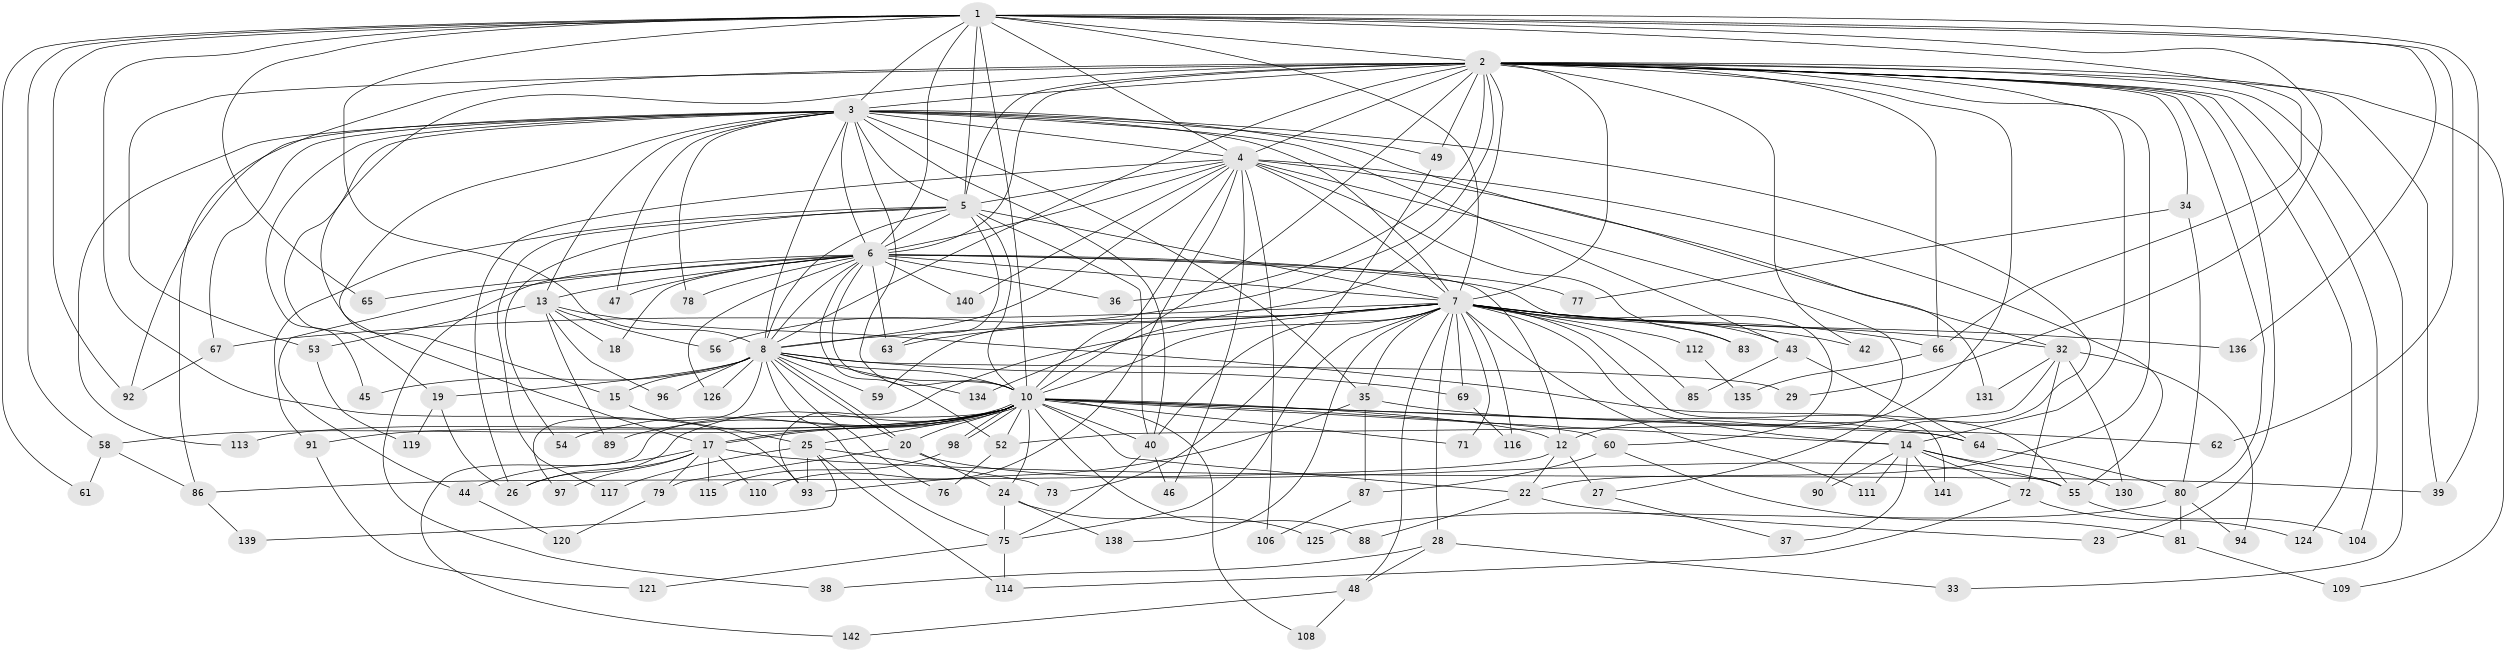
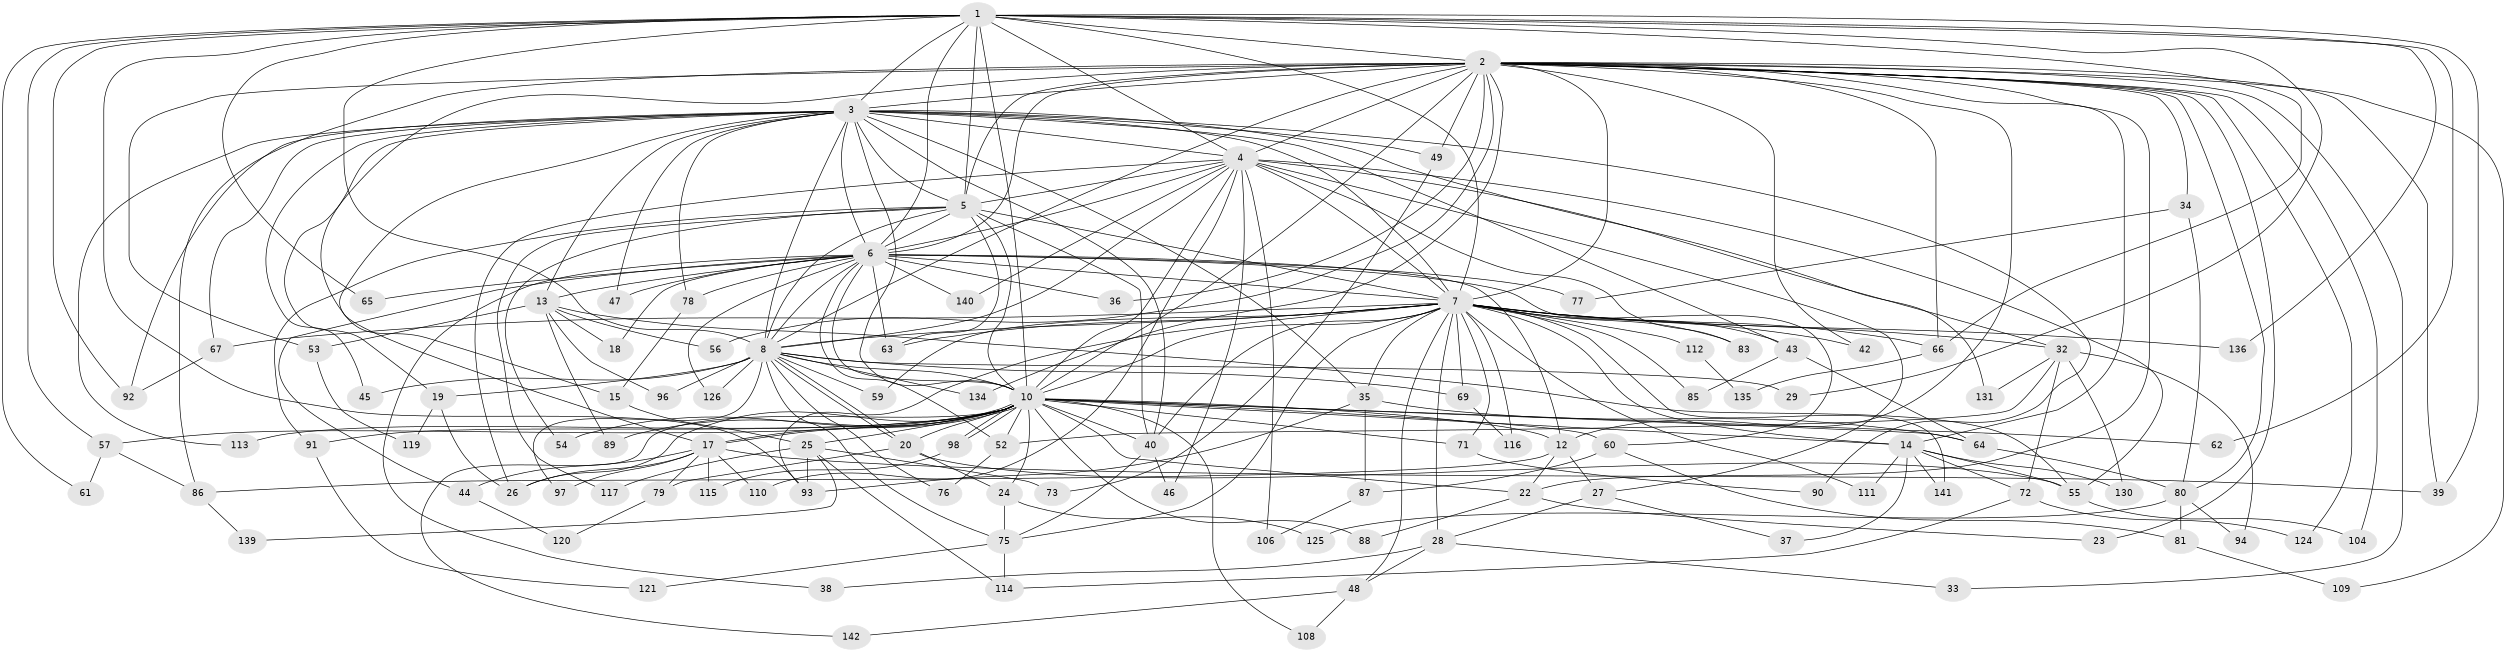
  graph {
    fontname="DejaVu Sans"
    node [color=gray90 fontname="DejaVu Sans" style=filled]
    edge [fontname="DejaVu Sans"]
    1 [super="+123"]
    2 [super="+9"]
    3 [super="+21"]
    4 [super="+128"]
    5 [super="+70"]
    6 [super="+16"]
    7 [super="+11"]
    8 [super="+122"]
    10 [super="+30"]
    29
    39 [super="+129"]
-   58
+   58 [label=57]
    61
    62
    65
    66 [super="+137"]
    92 [super="+127"]
    93 [super="+103"]
    136
    12 [super="+82"]
    14 [super="+105"]
    15
    22 [super="+51"]
    23
    33
    34
    36
    42
    49
    53
    56
    80 [super="+118"]
    86 [super="+133"]
    104
    109
    124
    134
    13 [super="+74"]
    17 [super="+31"]
    19
    35
    40 [super="+57"]
    43 [super="+101"]
    45
    47
    67
    78
    90
    113
    131
    26 [super="+84"]
    27
    32 [super="+50"]
    46
    55 [super="+107"]
    83
    106
    110
    140
    54
    63 [super="+99"]
    91
    117
    18
    38
    44
    52 [super="+68"]
    60
    77
    126
    112
    28
    48
    59
    69
    71
    75 [super="+100"]
    85
    111
    116
-   138
    141
    20 [super="+41"]
    76
    96
    97
    24 [super="+95"]
    25 [super="+102"]
    64
    88
    89
    98
    108
    142
    135
    37
    72
    130
    73
    119
    125
    94
    81
    139
    79
    115
    87
    121
    120
    114 [super="+132"]
    1 -- 2 [weight=2]
    1 -- 3
    1 -- 4
    1 -- 5
    1 -- 6 [weight=2]
    1 -- 7
    1 -- 8
    1 -- 10
    1 -- 29
    1 -- 39
    1 -- 58
    1 -- 61
    1 -- 62
    1 -- 65
    1 -- 66
    1 -- 92
    1 -- 93
    1 -- 136
    2 -- 3 [weight=2]
    2 -- 4 [weight=2]
    2 -- 5 [weight=2]
    2 -- 6 [weight=2]
    2 -- 7 [weight=2]
    2 -- 8 [weight=3]
    2 -- 10 [weight=2]
    2 -- 39
    2 -- 66
    2 -- 12
    2 -- 14
    2 -- 15
    2 -- 22
    2 -- 23
    2 -- 33
    2 -- 34 [weight=2]
    2 -- 36
    2 -- 42
    2 -- 49
    2 -- 53
    2 -- 56
    2 -- 80
    2 -- 86
    2 -- 104
    2 -- 109
    2 -- 124
    2 -- 134
    3 -- 4
    3 -- 5
    3 -- 6 [weight=2]
    3 -- 7
    3 -- 8
    3 -- 10
    3 -- 92
    3 -- 49
    3 -- 13
    3 -- 17
    3 -- 19
    3 -- 35
    3 -- 40
    3 -- 43
    3 -- 45
    3 -- 47
    3 -- 67
    3 -- 78
    3 -- 90
    3 -- 113
    3 -- 131
    4 -- 5
    4 -- 6
    4 -- 7
    4 -- 8
    4 -- 10
    4 -- 26
    4 -- 27
    4 -- 32
    4 -- 46
    4 -- 55
    4 -- 83
    4 -- 106
    4 -- 110
    4 -- 140
    5 -- 6
    5 -- 7
    5 -- 8
    5 -- 10
    5 -- 40
    5 -- 54
    5 -- 63
    5 -- 91
    5 -- 117
    6 -- 7
    6 -- 8
    6 -- 10
    6 -- 65
    6 -- 12
    6 -- 36
    6 -- 13
    6 -- 47
    6 -- 78
    6 -- 140
    6 -- 63
    6 -- 18
    6 -- 38
    6 -- 44
    6 -- 52
    6 -- 60
    6 -- 77
    6 -- 126
    7 -- 8
    7 -- 10 [weight=2]
    7 -- 66
    7 -- 93
    7 -- 136
    7 -- 14
    7 -- 42
    7 -- 35
    7 -- 40
    7 -- 43
    7 -- 67
    7 -- 32 [weight=2]
    7 -- 83
    7 -- 63
    7 -- 112
    7 -- 28
    7 -- 48
    7 -- 59
    7 -- 69
    7 -- 71
    7 -- 75
    7 -- 85
    7 -- 111
    7 -- 116
-   7 -- 138
    7 -- 141
    8 -- 10
    8 -- 29
-   8 -- 15
+   78 -- 15
    8 -- 134
    8 -- 19
    8 -- 45
    8 -- 126
    8 -- 59
    8 -- 69
    8 -- 75
    8 -- 20
    8 -- 20
    8 -- 76
    8 -- 96
    8 -- 97
    10 -- 58
    10 -- 62
    10 -- 12
    10 -- 14
    10 -- 22 [weight=2]
    10 -- 17
    10 -- 17
    10 -- 40
    10 -- 113
    10 -- 26
    10 -- 54
    10 -- 91
    10 -- 52
    10 -- 60
    10 -- 71
    10 -- 20
    10 -- 24
    10 -- 25
    10 -- 64
    10 -- 88
    10 -- 89
    10 -- 98
    10 -- 98
    10 -- 108
    10 -- 142
    58 -- 61
    58 -- 86
    66 -- 135
    12 -- 22
    12 -- 86
    12 -- 27
-   14 -- 90
+   71 -- 90
    14 -- 55
    14 -- 111
    14 -- 141
    14 -- 37
    14 -- 72
    14 -- 130
    15 -- 25
    22 -- 23
    22 -- 88
    34 -- 80
    34 -- 77
    49 -- 73
    53 -- 119
    80 -- 125
    80 -- 94
    80 -- 81
    86 -- 139
    13 -- 53
    13 -- 56
    13 -- 55
    13 -- 18
    13 -- 96
    13 -- 89
    17 -- 39
    17 -- 26
    17 -- 110
    17 -- 44
    17 -- 97
    17 -- 79
    17 -- 115
    19 -- 26
    19 -- 119
    35 -- 93
    35 -- 64
    35 -- 87
    40 -- 46
    40 -- 75
    43 -- 85
    43 -- 64
    67 -- 92
+   27 -- 28
    27 -- 37
    32 -- 131
    32 -- 52
    32 -- 72
    32 -- 130
    32 -- 94
    55 -- 104
    91 -- 121
    44 -- 120
    52 -- 76
    60 -- 81
    60 -- 87
    112 -- 135
    28 -- 33
    28 -- 38
    28 -- 48
    48 -- 108
    48 -- 142
    69 -- 116
    75 -- 121
    75 -- 114
    20 -- 55
    20 -- 24
    20 -- 79
    24 -- 75
-   24 -- 138
    24 -- 125
    25 -- 93
    25 -- 117
    25 -- 73
    25 -- 139
    25 -- 114
    64 -- 80
    98 -- 115
    72 -- 124
    72 -- 114
    81 -- 109
    79 -- 120
    87 -- 106
  }
